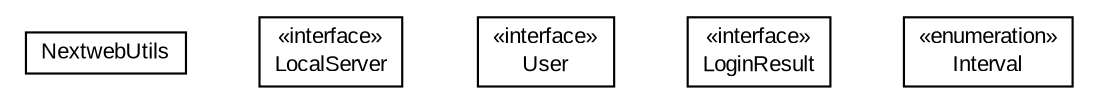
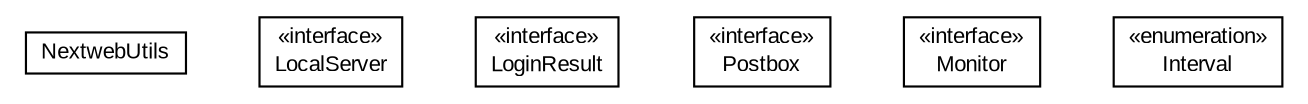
  digraph {
    nodesep=0.25
    ranksep=0.5
    node [fontcolor=black fontname=arial fontsize=10.0 shape=plaintext]
    n1 [label=<<table title="io.nextweb.common.NextwebUtils" border="0" cellborder="1" cellspacing="0" cellpadding="2" port="p" href="./NextwebUtils.html"> 		<tr><td><table border="0" cellspacing="0" cellpadding="1"> <tr><td align="center" balign="center"> NextwebUtils </td></tr> 		</table></td></tr> 		</table>>]
    n2 [label=<<table title="io.nextweb.common.LocalServer" border="0" cellborder="1" cellspacing="0" cellpadding="2" port="p" href="./LocalServer.html"> 		<tr><td><table border="0" cellspacing="0" cellpadding="1"> <tr><td align="center" balign="center"> &#171;interface&#187; </td></tr> <tr><td align="center" balign="center"> LocalServer </td></tr> 		</table></td></tr> 		</table>>]
-   n3 [label=<<table title="io.nextweb.common.User" border="0" cellborder="1" cellspacing="0" cellpadding="2" port="p" href="./User.html"> 		<tr><td><table border="0" cellspacing="0" cellpadding="1"> <tr><td align="center" balign="center"> &#171;interface&#187; </td></tr> <tr><td align="center" balign="center"> User </td></tr> 		</table></td></tr> 		</table>>]
    n4 [label=<<table title="io.nextweb.common.LoginResult" border="0" cellborder="1" cellspacing="0" cellpadding="2" port="p" href="./LoginResult.html"> 		<tr><td><table border="0" cellspacing="0" cellpadding="1"> <tr><td align="center" balign="center"> &#171;interface&#187; </td></tr> <tr><td align="center" balign="center"> LoginResult </td></tr> 		</table></td></tr> 		</table>>]
+   n5 [label=<<table title="io.nextweb.common.Postbox" border="0" cellborder="1" cellspacing="0" cellpadding="2" port="p" href="./Postbox.html"> 		<tr><td><table border="0" cellspacing="0" cellpadding="1"> <tr><td align="center" balign="center"> &#171;interface&#187; </td></tr> <tr><td align="center" balign="center"> Postbox </td></tr> 		</table></td></tr> 		</table>>]
+   n6 [label=<<table title="io.nextweb.common.Monitor" border="0" cellborder="1" cellspacing="0" cellpadding="2" port="p" href="./Monitor.html"> 		<tr><td><table border="0" cellspacing="0" cellpadding="1"> <tr><td align="center" balign="center"> &#171;interface&#187; </td></tr> <tr><td align="center" balign="center"> Monitor </td></tr> 		</table></td></tr> 		</table>>]
    n7 [label=<<table title="io.nextweb.common.Interval" border="0" cellborder="1" cellspacing="0" cellpadding="2" port="p" href="./Interval.html"> 		<tr><td><table border="0" cellspacing="0" cellpadding="1"> <tr><td align="center" balign="center"> &#171;enumeration&#187; </td></tr> <tr><td align="center" balign="center"> Interval </td></tr> 		</table></td></tr> 		</table>>]
  }
